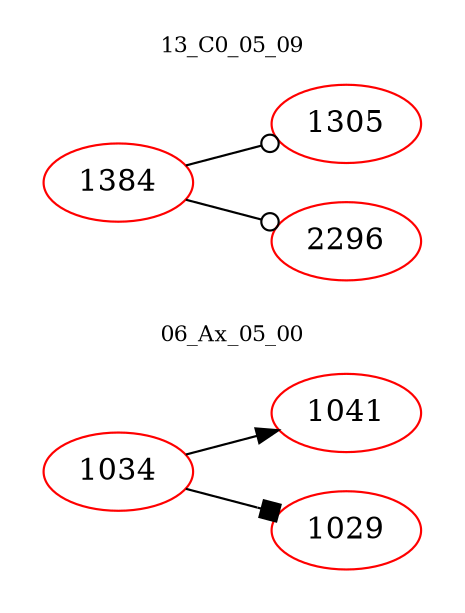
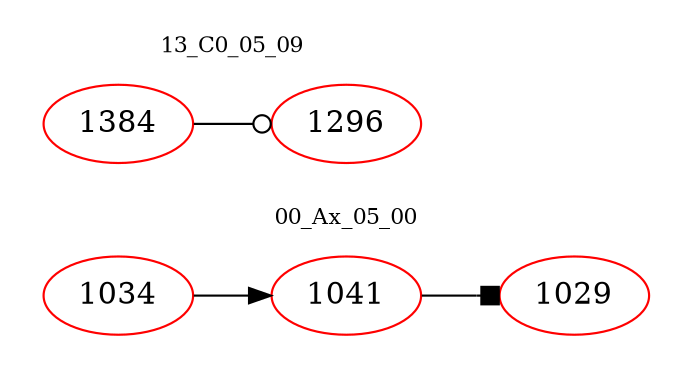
  digraph {
    rankdir=LR
    node [color=red]
    edge [arrowhead=odot color=black]
    n1 [label=1034]
    n2 [label=1029]
    n3 [label=1041]
    n4 [label=1384]
-   n5 [label=2296]
-   n6 [label=1305]
+   n5 [label=1296]
    subgraph cluster_1 {
      color=white
      fontsize=10
-     label="06_Ax_05_00"
+     label="00_Ax_05_00"
      n1
      n2
      n3
    }
    subgraph cluster_2 {
      color=white
      fontsize=10
      label="13_C0_05_09"
      n4
      n5
-     n6
    }
-   n1 -> n2 [arrowhead=box]
+   n3 -> n2 [arrowhead=box]
    n1 -> n3 [arrowhead=normal]
    n4 -> n5
-   n4 -> n6
  }
